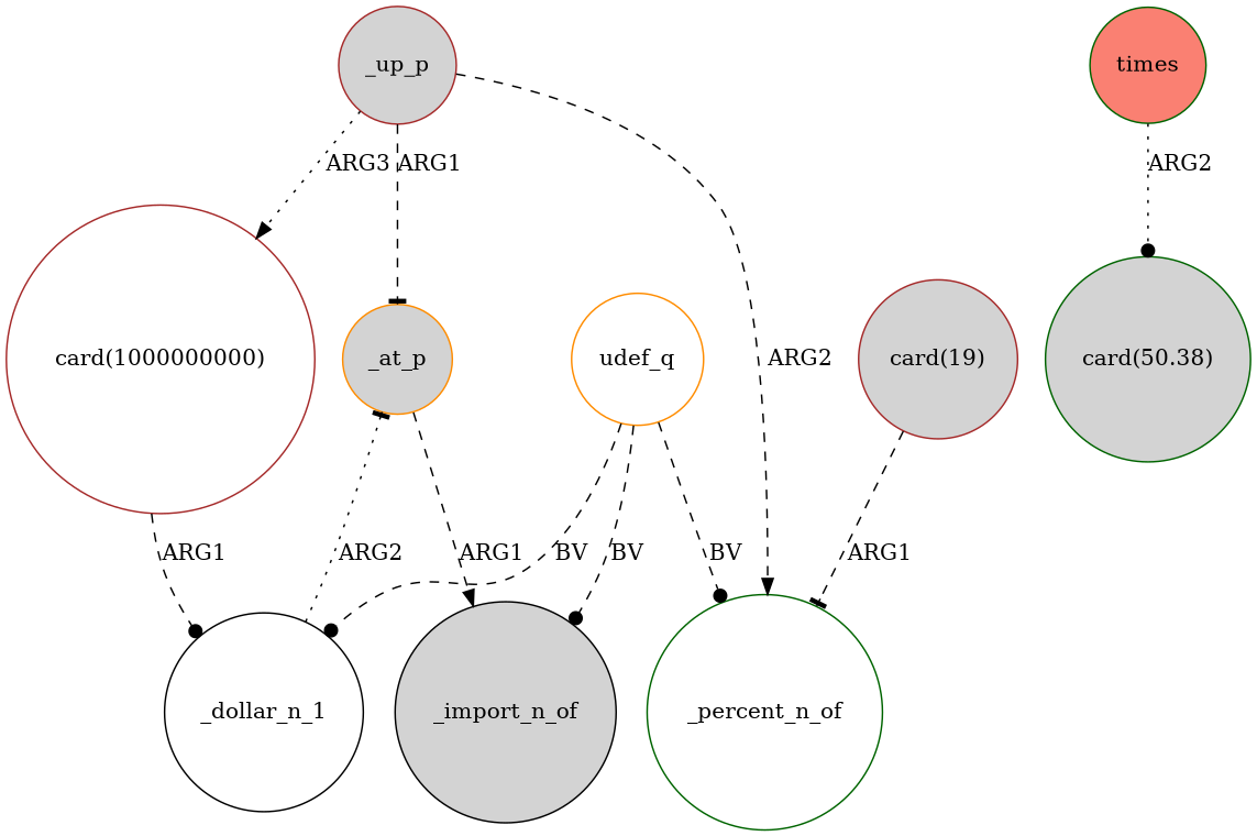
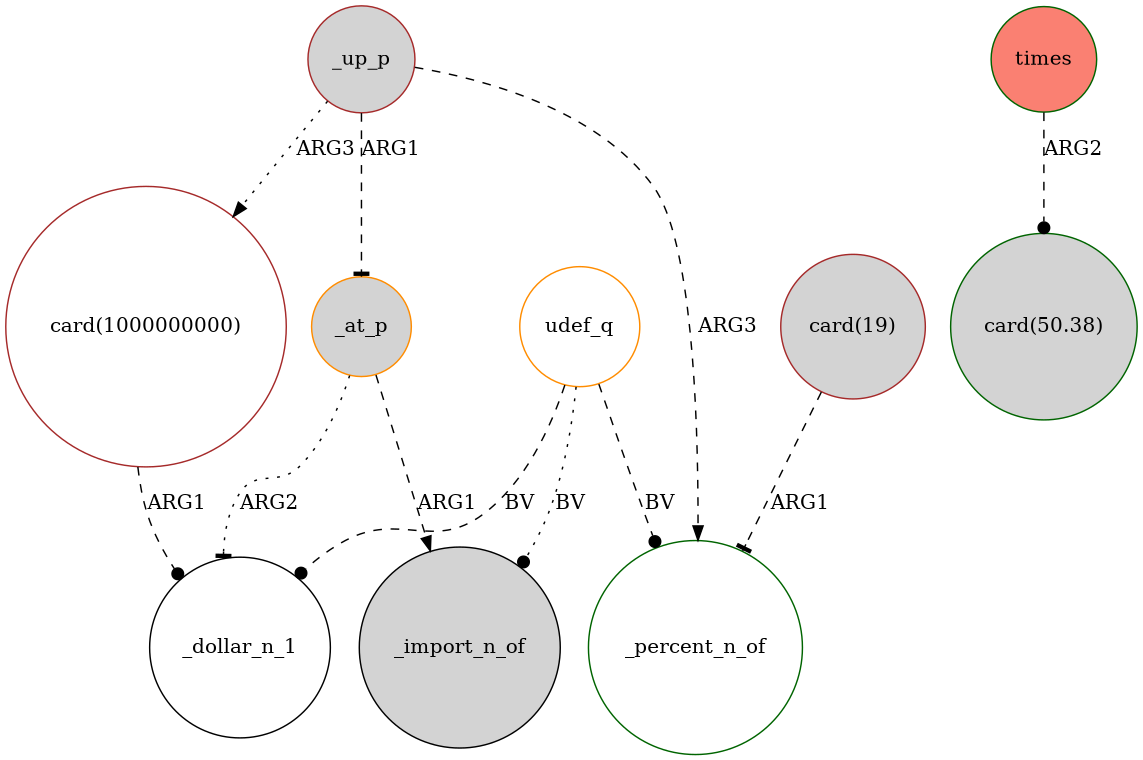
  digraph {
    node [color=brown fillcolor=lightgrey shape=circle style=filled]
    edge [arrowhead=dot style=dashed]
    _up_p
    _at_p [color=darkorange]
    _percent_n_of [color=darkgreen fillcolor=white]
    "card(1000000000)" [fillcolor=white]
    _dollar_n_1 [color=black fillcolor=white]
    _import_n_of [color=black]
    udef_q [color=darkorange fillcolor=white]
    "card(19)"
    times [color=darkgreen fillcolor=salmon]
    "card(50.38)" [color=darkgreen]
    _up_p -> _at_p [arrowhead=tee label=ARG1]
-   _up_p -> _percent_n_of [arrowhead=normal label=ARG2]
+   _up_p -> _percent_n_of [arrowhead=normal label=ARG3]
    _up_p -> "card(1000000000)" [arrowhead=normal label=ARG3 style=dotted]
-   _dollar_n_1 -> _at_p [arrowhead=tee label=ARG2 style=dotted]
+   _at_p -> _dollar_n_1 [arrowhead=tee label=ARG2 style=dotted]
    _at_p -> _import_n_of [arrowhead=normal label=ARG1]
    "card(1000000000)" -> _dollar_n_1 [label=ARG1]
    udef_q -> _percent_n_of [label=BV]
    udef_q -> _dollar_n_1 [label=BV]
-   udef_q -> _import_n_of [label=BV]
+   udef_q -> _import_n_of [label=BV style=dotted]
    "card(19)" -> _percent_n_of [arrowhead=tee label=ARG1]
-   times -> "card(50.38)" [label=ARG2 style=dotted]
+   times -> "card(50.38)" [label=ARG2]
  }
